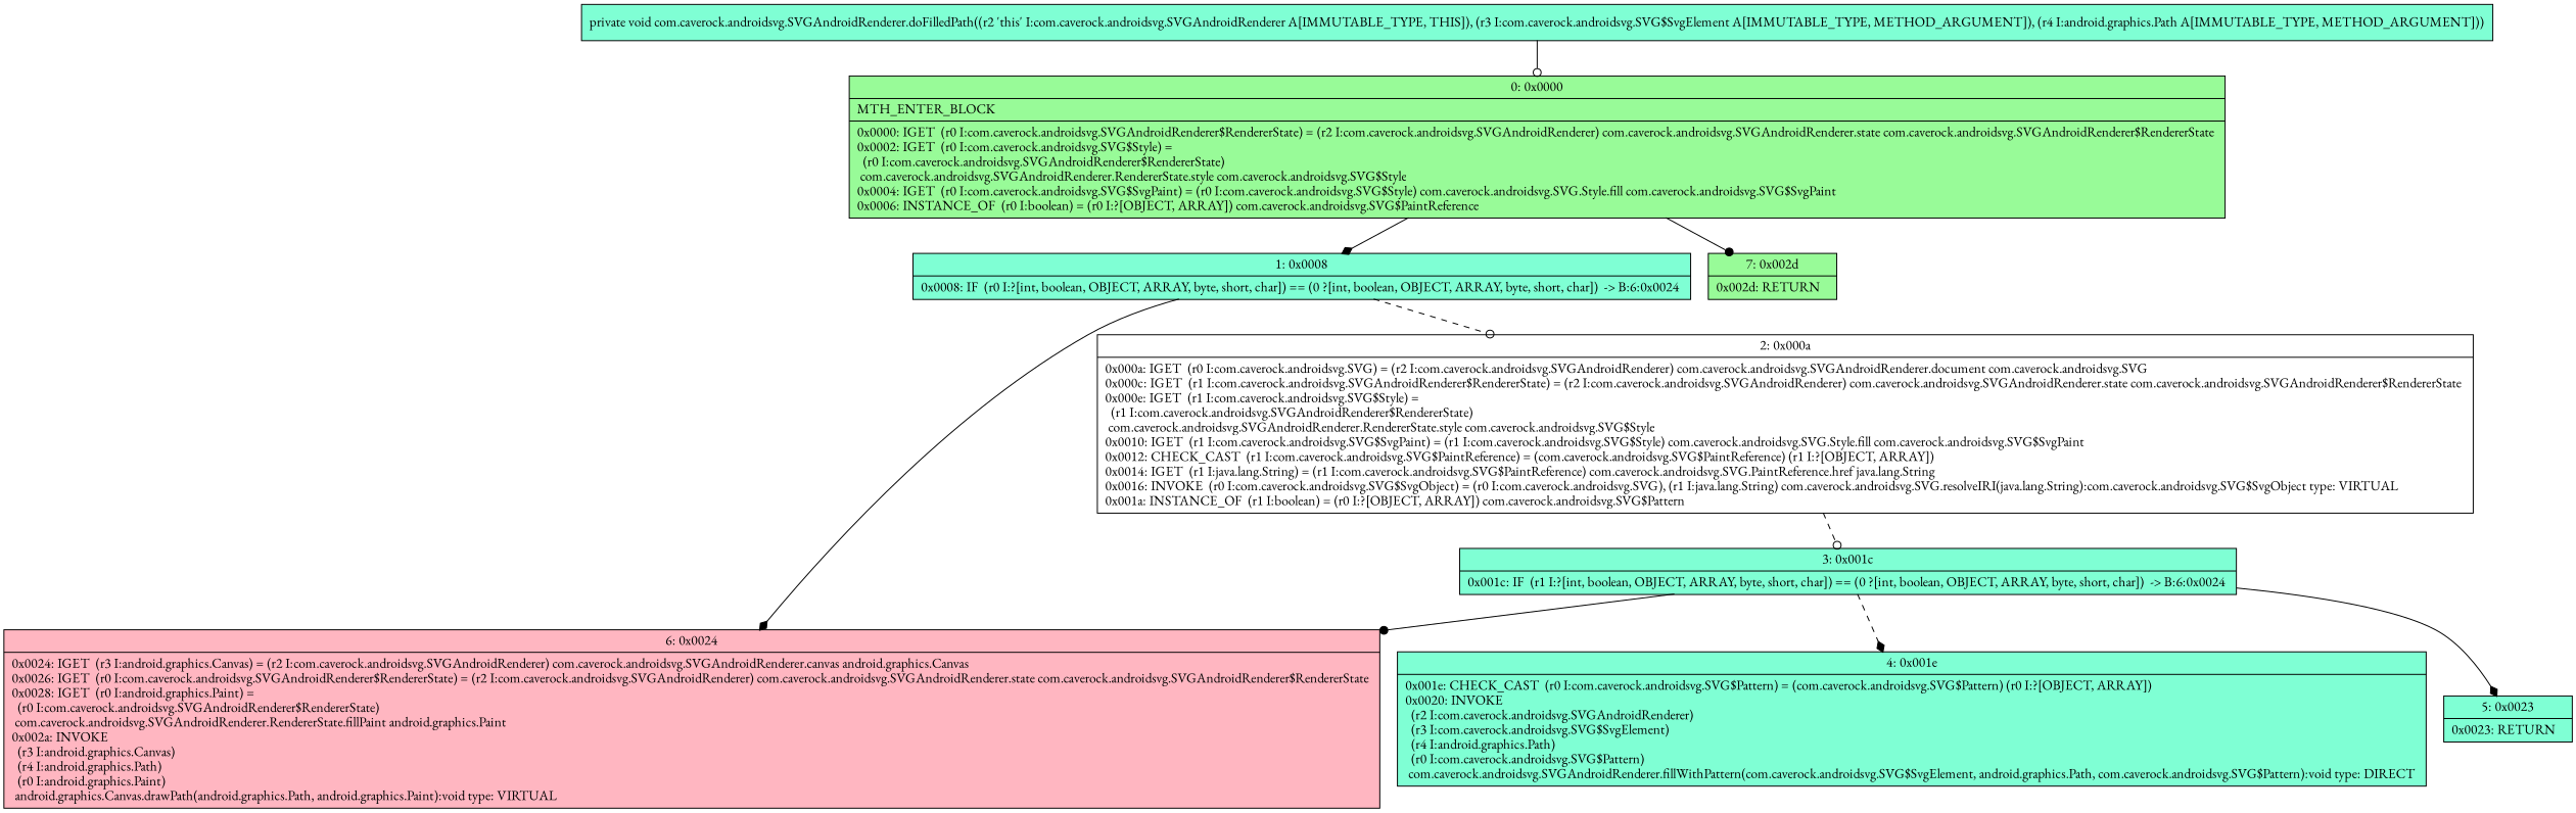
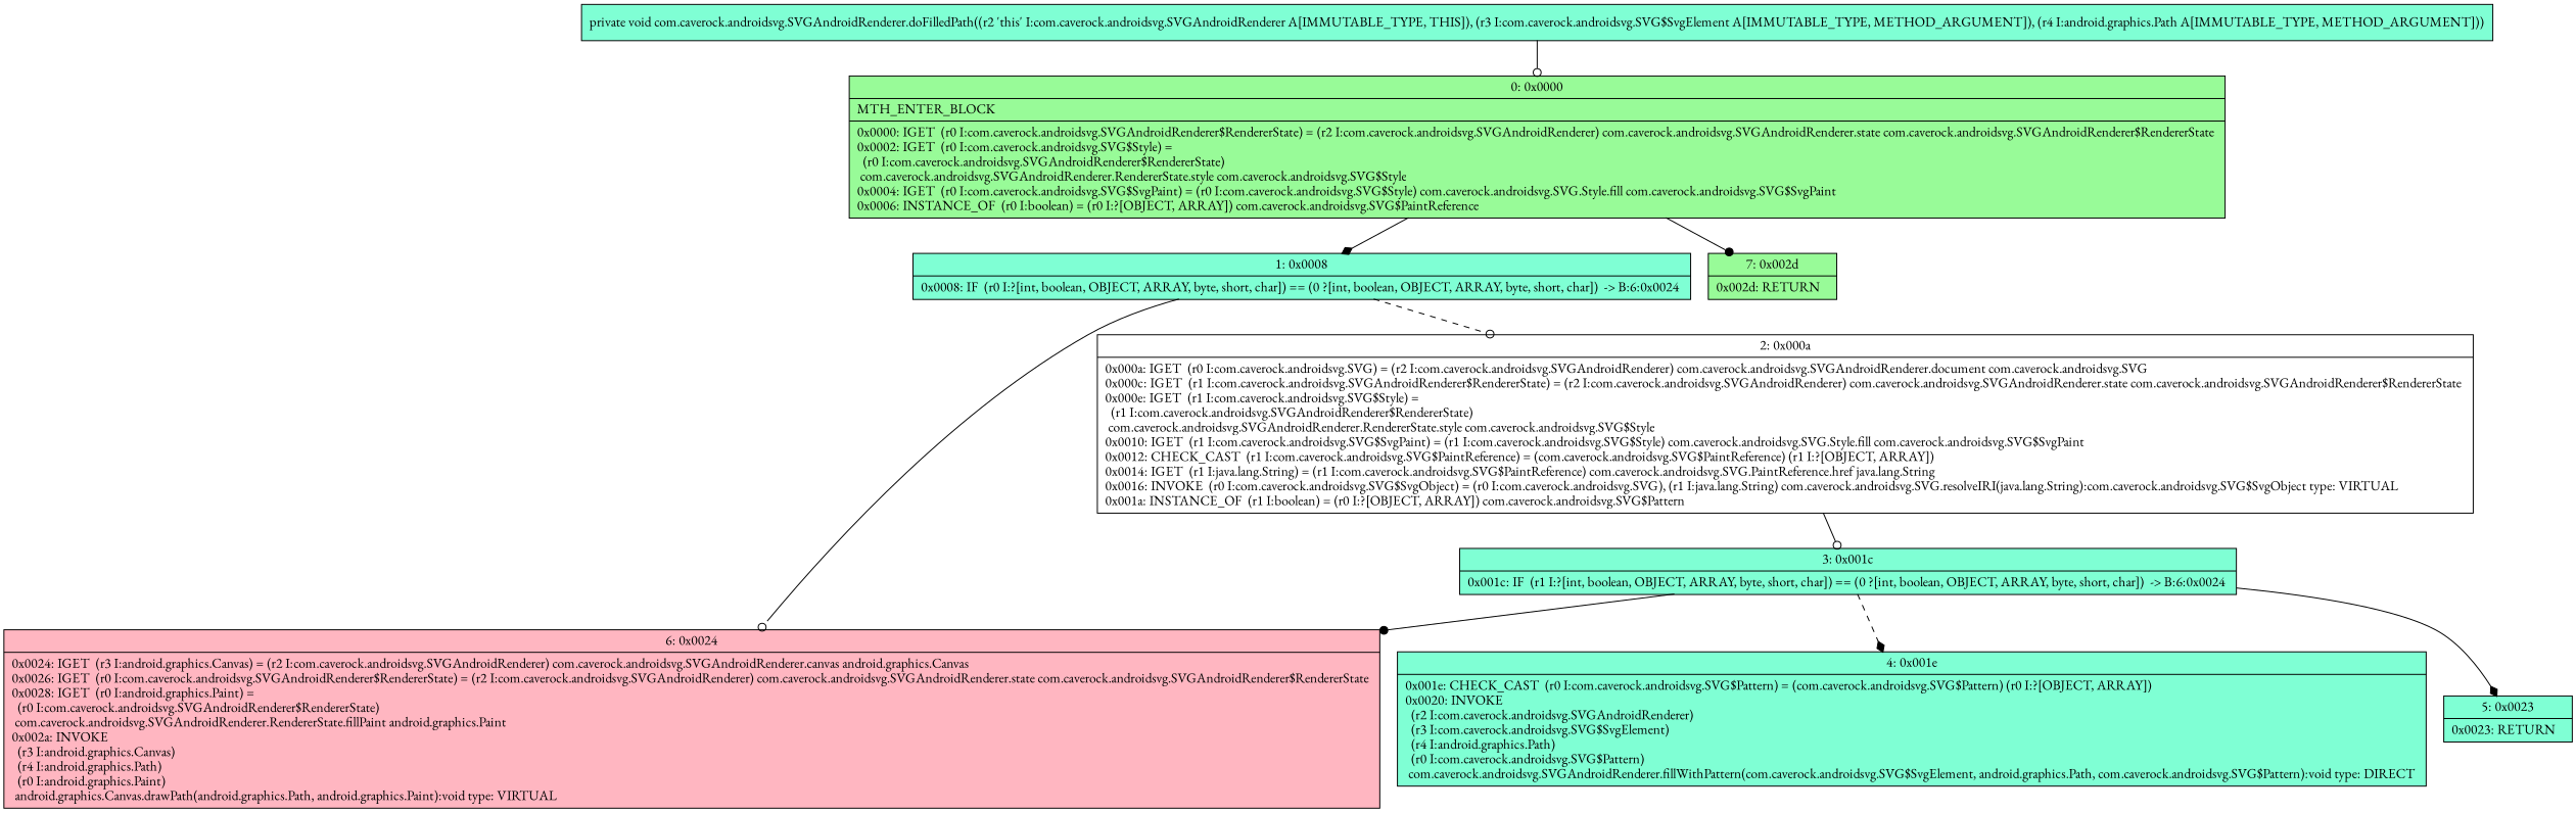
  digraph {
    fontname="EB Garamond"
    node [fillcolor=aquamarine fontname="EB Garamond" shape=record style=filled]
    edge [arrowhead=diamond fontname="EB Garamond"]
    n1 [fillcolor=palegreen label="{0\:\ 0x0000|MTH_ENTER_BLOCK\l|0x0000: IGET  (r0 I:com.caverock.androidsvg.SVGAndroidRenderer$RendererState) = (r2 I:com.caverock.androidsvg.SVGAndroidRenderer) com.caverock.androidsvg.SVGAndroidRenderer.state com.caverock.androidsvg.SVGAndroidRenderer$RendererState \l0x0002: IGET  (r0 I:com.caverock.androidsvg.SVG$Style) = \l  (r0 I:com.caverock.androidsvg.SVGAndroidRenderer$RendererState)\l com.caverock.androidsvg.SVGAndroidRenderer.RendererState.style com.caverock.androidsvg.SVG$Style \l0x0004: IGET  (r0 I:com.caverock.androidsvg.SVG$SvgPaint) = (r0 I:com.caverock.androidsvg.SVG$Style) com.caverock.androidsvg.SVG.Style.fill com.caverock.androidsvg.SVG$SvgPaint \l0x0006: INSTANCE_OF  (r0 I:boolean) = (r0 I:?[OBJECT, ARRAY]) com.caverock.androidsvg.SVG$PaintReference \l}"]
    n2 [label="{1\:\ 0x0008|0x0008: IF  (r0 I:?[int, boolean, OBJECT, ARRAY, byte, short, char]) == (0 ?[int, boolean, OBJECT, ARRAY, byte, short, char])  \-\> B:6:0x0024 \l}"]
    n3 [fillcolor=palegreen label="{7\:\ 0x002d|0x002d: RETURN   \l}"]
    n4 [fillcolor=white label="{2\:\ 0x000a|0x000a: IGET  (r0 I:com.caverock.androidsvg.SVG) = (r2 I:com.caverock.androidsvg.SVGAndroidRenderer) com.caverock.androidsvg.SVGAndroidRenderer.document com.caverock.androidsvg.SVG \l0x000c: IGET  (r1 I:com.caverock.androidsvg.SVGAndroidRenderer$RendererState) = (r2 I:com.caverock.androidsvg.SVGAndroidRenderer) com.caverock.androidsvg.SVGAndroidRenderer.state com.caverock.androidsvg.SVGAndroidRenderer$RendererState \l0x000e: IGET  (r1 I:com.caverock.androidsvg.SVG$Style) = \l  (r1 I:com.caverock.androidsvg.SVGAndroidRenderer$RendererState)\l com.caverock.androidsvg.SVGAndroidRenderer.RendererState.style com.caverock.androidsvg.SVG$Style \l0x0010: IGET  (r1 I:com.caverock.androidsvg.SVG$SvgPaint) = (r1 I:com.caverock.androidsvg.SVG$Style) com.caverock.androidsvg.SVG.Style.fill com.caverock.androidsvg.SVG$SvgPaint \l0x0012: CHECK_CAST  (r1 I:com.caverock.androidsvg.SVG$PaintReference) = (com.caverock.androidsvg.SVG$PaintReference) (r1 I:?[OBJECT, ARRAY]) \l0x0014: IGET  (r1 I:java.lang.String) = (r1 I:com.caverock.androidsvg.SVG$PaintReference) com.caverock.androidsvg.SVG.PaintReference.href java.lang.String \l0x0016: INVOKE  (r0 I:com.caverock.androidsvg.SVG$SvgObject) = (r0 I:com.caverock.androidsvg.SVG), (r1 I:java.lang.String) com.caverock.androidsvg.SVG.resolveIRI(java.lang.String):com.caverock.androidsvg.SVG$SvgObject type: VIRTUAL \l0x001a: INSTANCE_OF  (r1 I:boolean) = (r0 I:?[OBJECT, ARRAY]) com.caverock.androidsvg.SVG$Pattern \l}"]
    n5 [fillcolor=lightpink label="{6\:\ 0x0024|0x0024: IGET  (r3 I:android.graphics.Canvas) = (r2 I:com.caverock.androidsvg.SVGAndroidRenderer) com.caverock.androidsvg.SVGAndroidRenderer.canvas android.graphics.Canvas \l0x0026: IGET  (r0 I:com.caverock.androidsvg.SVGAndroidRenderer$RendererState) = (r2 I:com.caverock.androidsvg.SVGAndroidRenderer) com.caverock.androidsvg.SVGAndroidRenderer.state com.caverock.androidsvg.SVGAndroidRenderer$RendererState \l0x0028: IGET  (r0 I:android.graphics.Paint) = \l  (r0 I:com.caverock.androidsvg.SVGAndroidRenderer$RendererState)\l com.caverock.androidsvg.SVGAndroidRenderer.RendererState.fillPaint android.graphics.Paint \l0x002a: INVOKE  \l  (r3 I:android.graphics.Canvas)\l  (r4 I:android.graphics.Path)\l  (r0 I:android.graphics.Paint)\l android.graphics.Canvas.drawPath(android.graphics.Path, android.graphics.Paint):void type: VIRTUAL \l}"]
    n6 [label="{3\:\ 0x001c|0x001c: IF  (r1 I:?[int, boolean, OBJECT, ARRAY, byte, short, char]) == (0 ?[int, boolean, OBJECT, ARRAY, byte, short, char])  \-\> B:6:0x0024 \l}"]
    n7 [label="{4\:\ 0x001e|0x001e: CHECK_CAST  (r0 I:com.caverock.androidsvg.SVG$Pattern) = (com.caverock.androidsvg.SVG$Pattern) (r0 I:?[OBJECT, ARRAY]) \l0x0020: INVOKE  \l  (r2 I:com.caverock.androidsvg.SVGAndroidRenderer)\l  (r3 I:com.caverock.androidsvg.SVG$SvgElement)\l  (r4 I:android.graphics.Path)\l  (r0 I:com.caverock.androidsvg.SVG$Pattern)\l com.caverock.androidsvg.SVGAndroidRenderer.fillWithPattern(com.caverock.androidsvg.SVG$SvgElement, android.graphics.Path, com.caverock.androidsvg.SVG$Pattern):void type: DIRECT \l}"]
    n8 [label="{5\:\ 0x0023|0x0023: RETURN   \l}"]
    n9 [label="{private void com.caverock.androidsvg.SVGAndroidRenderer.doFilledPath((r2 'this' I:com.caverock.androidsvg.SVGAndroidRenderer A[IMMUTABLE_TYPE, THIS]), (r3 I:com.caverock.androidsvg.SVG$SvgElement A[IMMUTABLE_TYPE, METHOD_ARGUMENT]), (r4 I:android.graphics.Path A[IMMUTABLE_TYPE, METHOD_ARGUMENT])) }"]
    n1 -> n2
    n1 -> n3 [arrowhead=dot]
    n2 -> n4 [arrowhead=odot style=dashed]
-   n2 -> n5
-   n4 -> n6 [arrowhead=odot style=dashed]
+   n2 -> n5 [arrowhead=odot]
+   n4 -> n6 [arrowhead=odot]
    n6 -> n5 [arrowhead=dot]
    n6 -> n7 [style=dashed]
    n6 -> n8
    n9 -> n1 [arrowhead=odot]
  }
